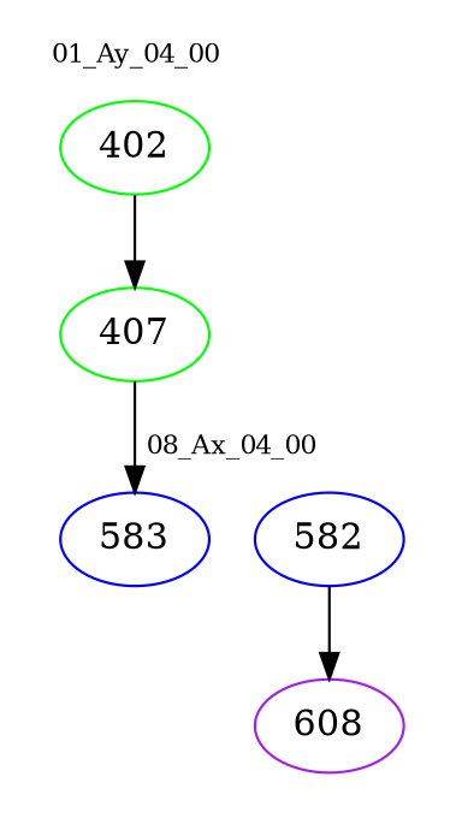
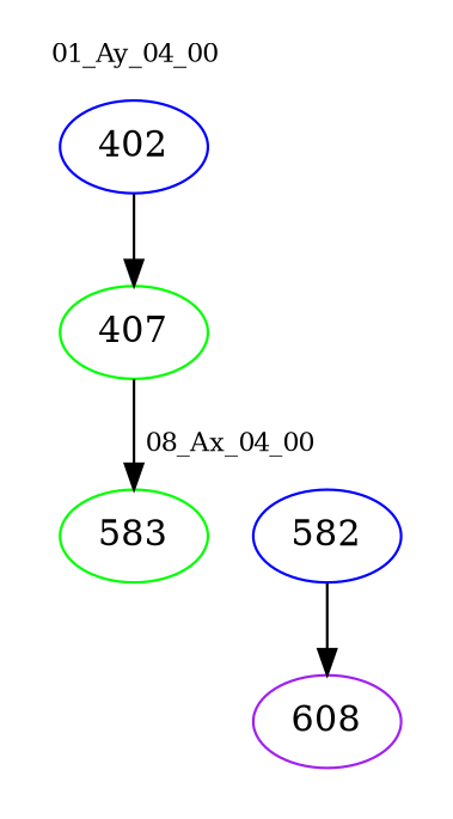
  digraph {
    node [color=blue]
    edge [color=black]
    n1 [label=582]
-   n2 [label=583]
+   n2 [color=green label=583]
    n3 [color=purple label=608]
-   n4 [color=green label=402]
+   n4 [label=402]
    n5 [color=green label=407]
    subgraph cluster_1 {
      color=white
      fontsize=10
      label="08_Ax_04_00"
      n1
      n2
      n3
    }
    subgraph cluster_2 {
      color=white
      fontsize=10
      label="01_Ay_04_00"
      n4
      n5
    }
    n1 -> n3
    n4 -> n5
    n5 -> n2
  }
